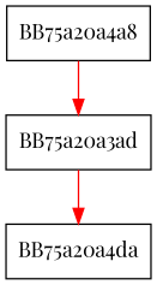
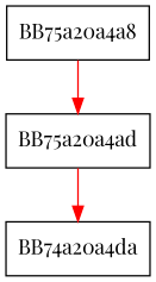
  digraph {
    fontname="Playfair Display"
    splines=ortho
    node [fontname="Playfair Display" shape=box]
    edge [color=red fontname="Playfair Display"]
    BB75a20a4a8
-   BB75a20a4ad [label=BB75a20a3ad]
-   BB75a20a4da
+   BB75a20a4ad
+   BB75a20a4da [label=BB74a20a4da]
    BB75a20a4a8 -> BB75a20a4ad
    BB75a20a4ad -> BB75a20a4da
  }
